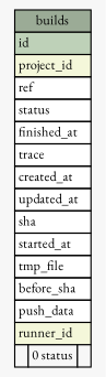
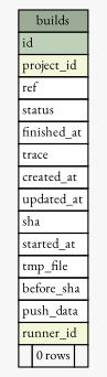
  digraph {
    bgcolor="#f7f7f7"
    fontname="EB Garamond"
    fontsize=11
    nodesep=0.18
    rankdir=RL
    ranksep=0.46
-   n1 [fontname="EB Garamond" fontsize=11 label=<     <TABLE BORDER="0" CELLBORDER="1" CELLSPACING="0" BGCOLOR="#ffffff">       <TR><TD COLSPAN="3" BGCOLOR="#9bab96" ALIGN="CENTER">builds</TD></TR>       <TR><TD PORT="id" COLSPAN="3" BGCOLOR="#bed1b8" ALIGN="LEFT">id</TD></TR>       <TR><TD PORT="project_id" COLSPAN="3" BGCOLOR="#f4f7da" ALIGN="LEFT">project_id</TD></TR>       <TR><TD PORT="ref" COLSPAN="3" ALIGN="LEFT">ref</TD></TR>       <TR><TD PORT="status" COLSPAN="3" ALIGN="LEFT">status</TD></TR>       <TR><TD PORT="finished_at" COLSPAN="3" ALIGN="LEFT">finished_at</TD></TR>       <TR><TD PORT="trace" COLSPAN="3" ALIGN="LEFT">trace</TD></TR>       <TR><TD PORT="created_at" COLSPAN="3" ALIGN="LEFT">created_at</TD></TR>       <TR><TD PORT="updated_at" COLSPAN="3" ALIGN="LEFT">updated_at</TD></TR>       <TR><TD PORT="sha" COLSPAN="3" ALIGN="LEFT">sha</TD></TR>       <TR><TD PORT="started_at" COLSPAN="3" ALIGN="LEFT">started_at</TD></TR>       <TR><TD PORT="tmp_file" COLSPAN="3" ALIGN="LEFT">tmp_file</TD></TR>       <TR><TD PORT="before_sha" COLSPAN="3" ALIGN="LEFT">before_sha</TD></TR>       <TR><TD PORT="push_data" COLSPAN="3" ALIGN="LEFT">push_data</TD></TR>       <TR><TD PORT="runner_id" COLSPAN="3" BGCOLOR="#f4f7da" ALIGN="LEFT">runner_id</TD></TR>       <TR><TD ALIGN="LEFT" BGCOLOR="#f7f7f7">  </TD><TD ALIGN="RIGHT" BGCOLOR="#f7f7f7">0 status</TD><TD ALIGN="RIGHT" BGCOLOR="#f7f7f7">  </TD></TR>     </TABLE>> shape=plaintext]
+   n1 [fontname="EB Garamond" fontsize=11 label=<     <TABLE BORDER="0" CELLBORDER="1" CELLSPACING="0" BGCOLOR="#ffffff">       <TR><TD COLSPAN="3" BGCOLOR="#9bab96" ALIGN="CENTER">builds</TD></TR>       <TR><TD PORT="id" COLSPAN="3" BGCOLOR="#bed1b8" ALIGN="LEFT">id</TD></TR>       <TR><TD PORT="project_id" COLSPAN="3" BGCOLOR="#f4f7da" ALIGN="LEFT">project_id</TD></TR>       <TR><TD PORT="ref" COLSPAN="3" ALIGN="LEFT">ref</TD></TR>       <TR><TD PORT="status" COLSPAN="3" ALIGN="LEFT">status</TD></TR>       <TR><TD PORT="finished_at" COLSPAN="3" ALIGN="LEFT">finished_at</TD></TR>       <TR><TD PORT="trace" COLSPAN="3" ALIGN="LEFT">trace</TD></TR>       <TR><TD PORT="created_at" COLSPAN="3" ALIGN="LEFT">created_at</TD></TR>       <TR><TD PORT="updated_at" COLSPAN="3" ALIGN="LEFT">updated_at</TD></TR>       <TR><TD PORT="sha" COLSPAN="3" ALIGN="LEFT">sha</TD></TR>       <TR><TD PORT="started_at" COLSPAN="3" ALIGN="LEFT">started_at</TD></TR>       <TR><TD PORT="tmp_file" COLSPAN="3" ALIGN="LEFT">tmp_file</TD></TR>       <TR><TD PORT="before_sha" COLSPAN="3" ALIGN="LEFT">before_sha</TD></TR>       <TR><TD PORT="push_data" COLSPAN="3" ALIGN="LEFT">push_data</TD></TR>       <TR><TD PORT="runner_id" COLSPAN="3" BGCOLOR="#f4f7da" ALIGN="LEFT">runner_id</TD></TR>       <TR><TD ALIGN="LEFT" BGCOLOR="#f7f7f7">  </TD><TD ALIGN="RIGHT" BGCOLOR="#f7f7f7">0 rows</TD><TD ALIGN="RIGHT" BGCOLOR="#f7f7f7">  </TD></TR>     </TABLE>> shape=plaintext]
  }
